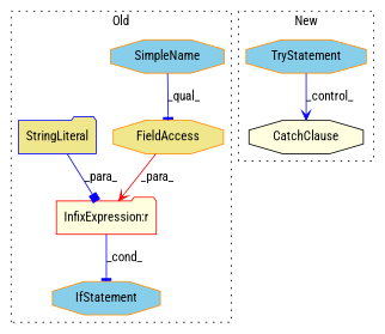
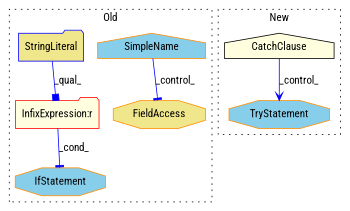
  digraph {
    fontname="Roboto Condensed"
    node [color=darkorange fillcolor=skyblue fontname="Roboto Condensed" s=6216 shape=octagon style=filled]
    edge [arrowhead=tee color=blue fontname="Roboto Condensed"]
-   n1 [a=42 l=10 label=SimpleName]
+   n1 [a=42 l=10 label=SimpleName shape=house]
    n2 [a=22 fillcolor=khaki l=22 label=FieldAccess]
    n3 [a=27 color=red fillcolor=lightyellow l=3 label="InfixExpression:r" s=6238 shape=folder]
    n4 [a=25 l="4,2" label=IfStatement s="6212,6248"]
    n5 [a=45 color=blue fillcolor=khaki l=7 label=StringLiteral s=6241 shape=folder]
-   n6 [a=12 color=black fillcolor=lightyellow l="11,2" label=CatchClause s="6170,6207"]
+   n6 [a=12 color=black fillcolor=lightyellow l="11,2" label=CatchClause s="6170,6207" shape=house]
    n7 [a=54 l=4 label=TryStatement s=6122]
    subgraph cluster_1 {
      label=Old
      style=dotted
      n1
      n2
      n3
      n4
      n5
    }
    subgraph cluster_2 {
      label=New
      style=dotted
      n6
      n7
    }
-   n1 -> n2 [label=_qual_]
-   n2 -> n3 [arrowhead=vee color=red label=_para_]
+   n1 -> n2 [label=_control_]
    n3 -> n4 [label=_cond_]
-   n5 -> n3 [arrowhead=box label=_para_]
-   n7 -> n6 [arrowhead=vee label=_control_]
+   n5 -> n3 [arrowhead=box label=_qual_]
+   n6 -> n7 [arrowhead=vee label=_control_]
  }
